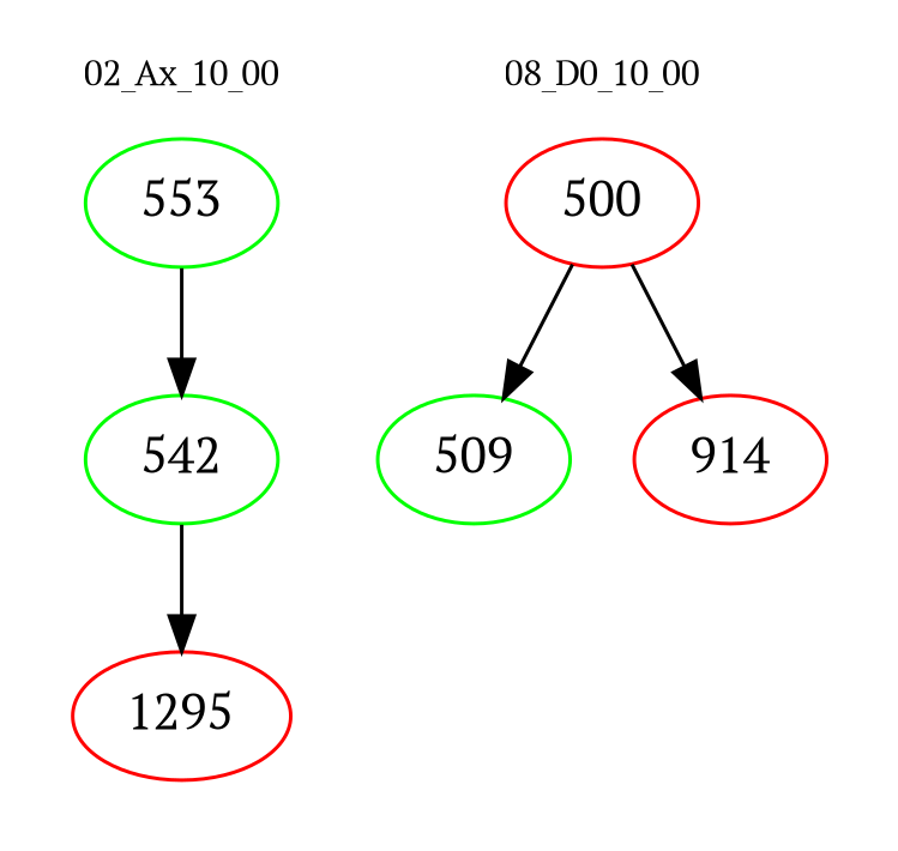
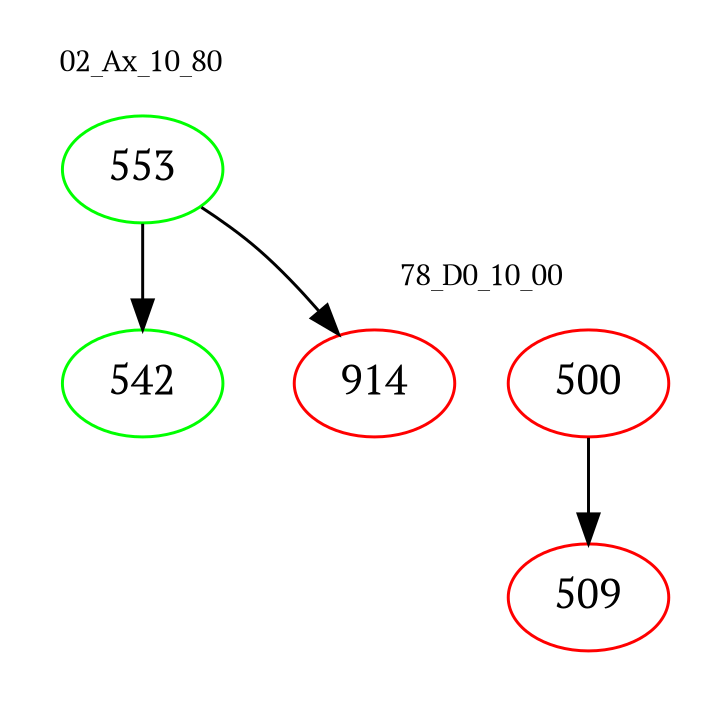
  digraph {
    fontname="PT Serif"
    node [color=green fontname="PT Serif"]
    edge [color=black fontname="PT Serif"]
    n1 [label=542]
    n2 [label=553]
-   n3 [color=red label=1295]
    n4 [color=red label=500]
-   n5 [label=509]
+   n5 [color=red label=509]
    n6 [color=red label=914]
    subgraph cluster_1 {
      color=white
      fontsize=10
-     label="02_Ax_10_00"
+     label="02_Ax_10_80"
      n1
      n2
-     n3
    }
    subgraph cluster_2 {
      color=white
      fontsize=10
-     label="08_D0_10_00"
+     label="78_D0_10_00"
      n4
      n5
      n6
    }
-   n1 -> n3
    n2 -> n1
    n4 -> n5
-   n4 -> n6
+   n2 -> n6
  }
